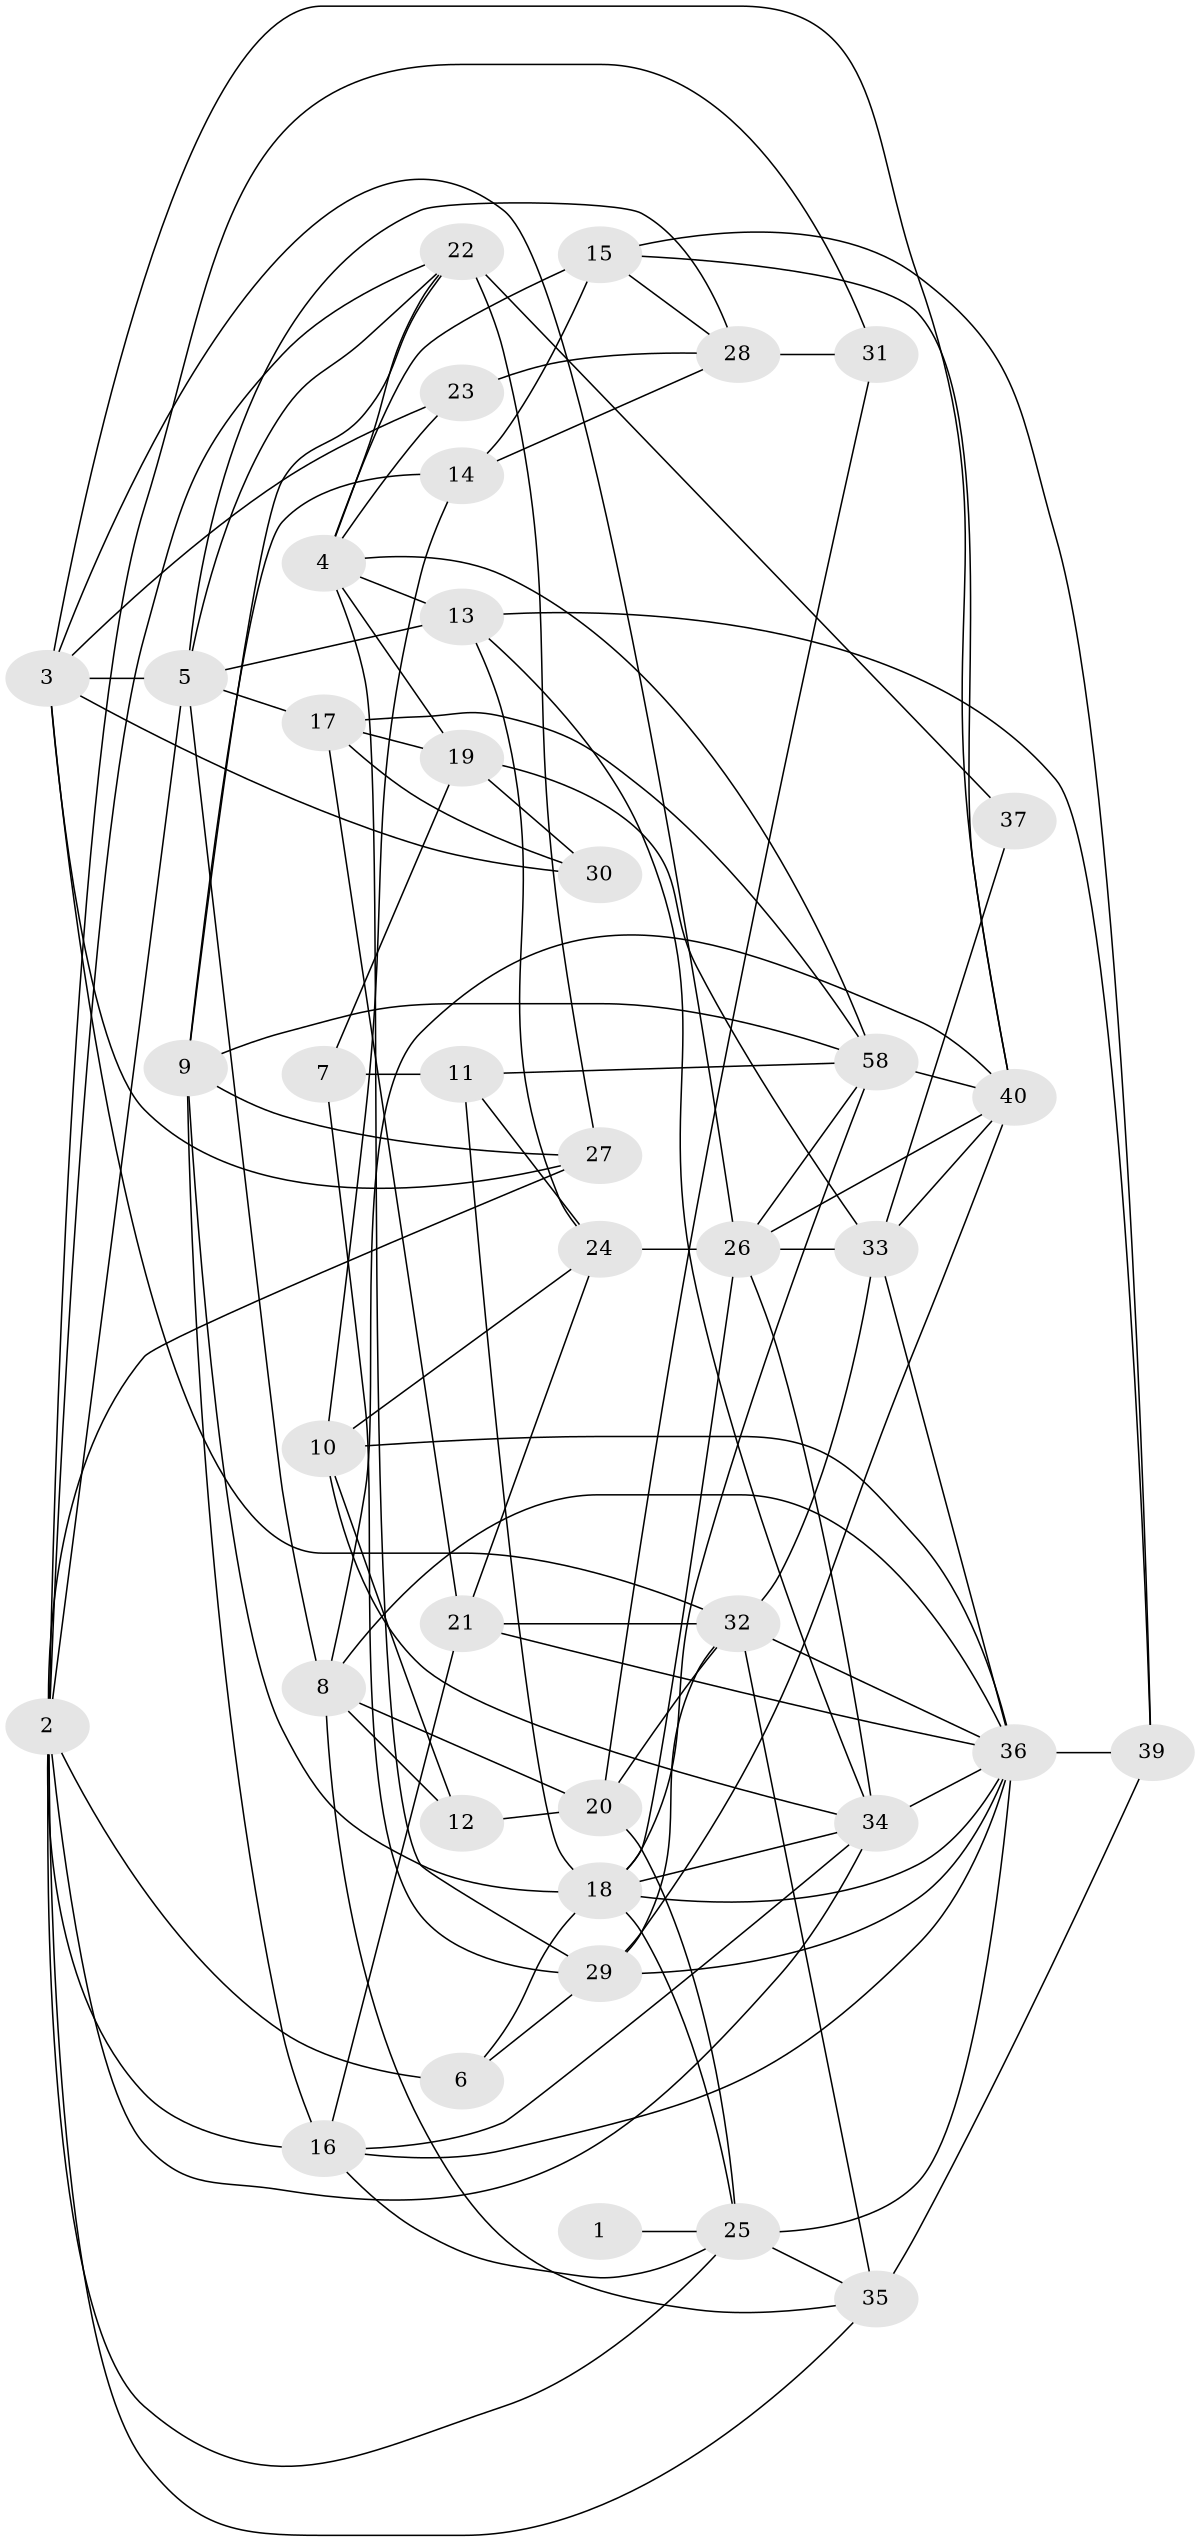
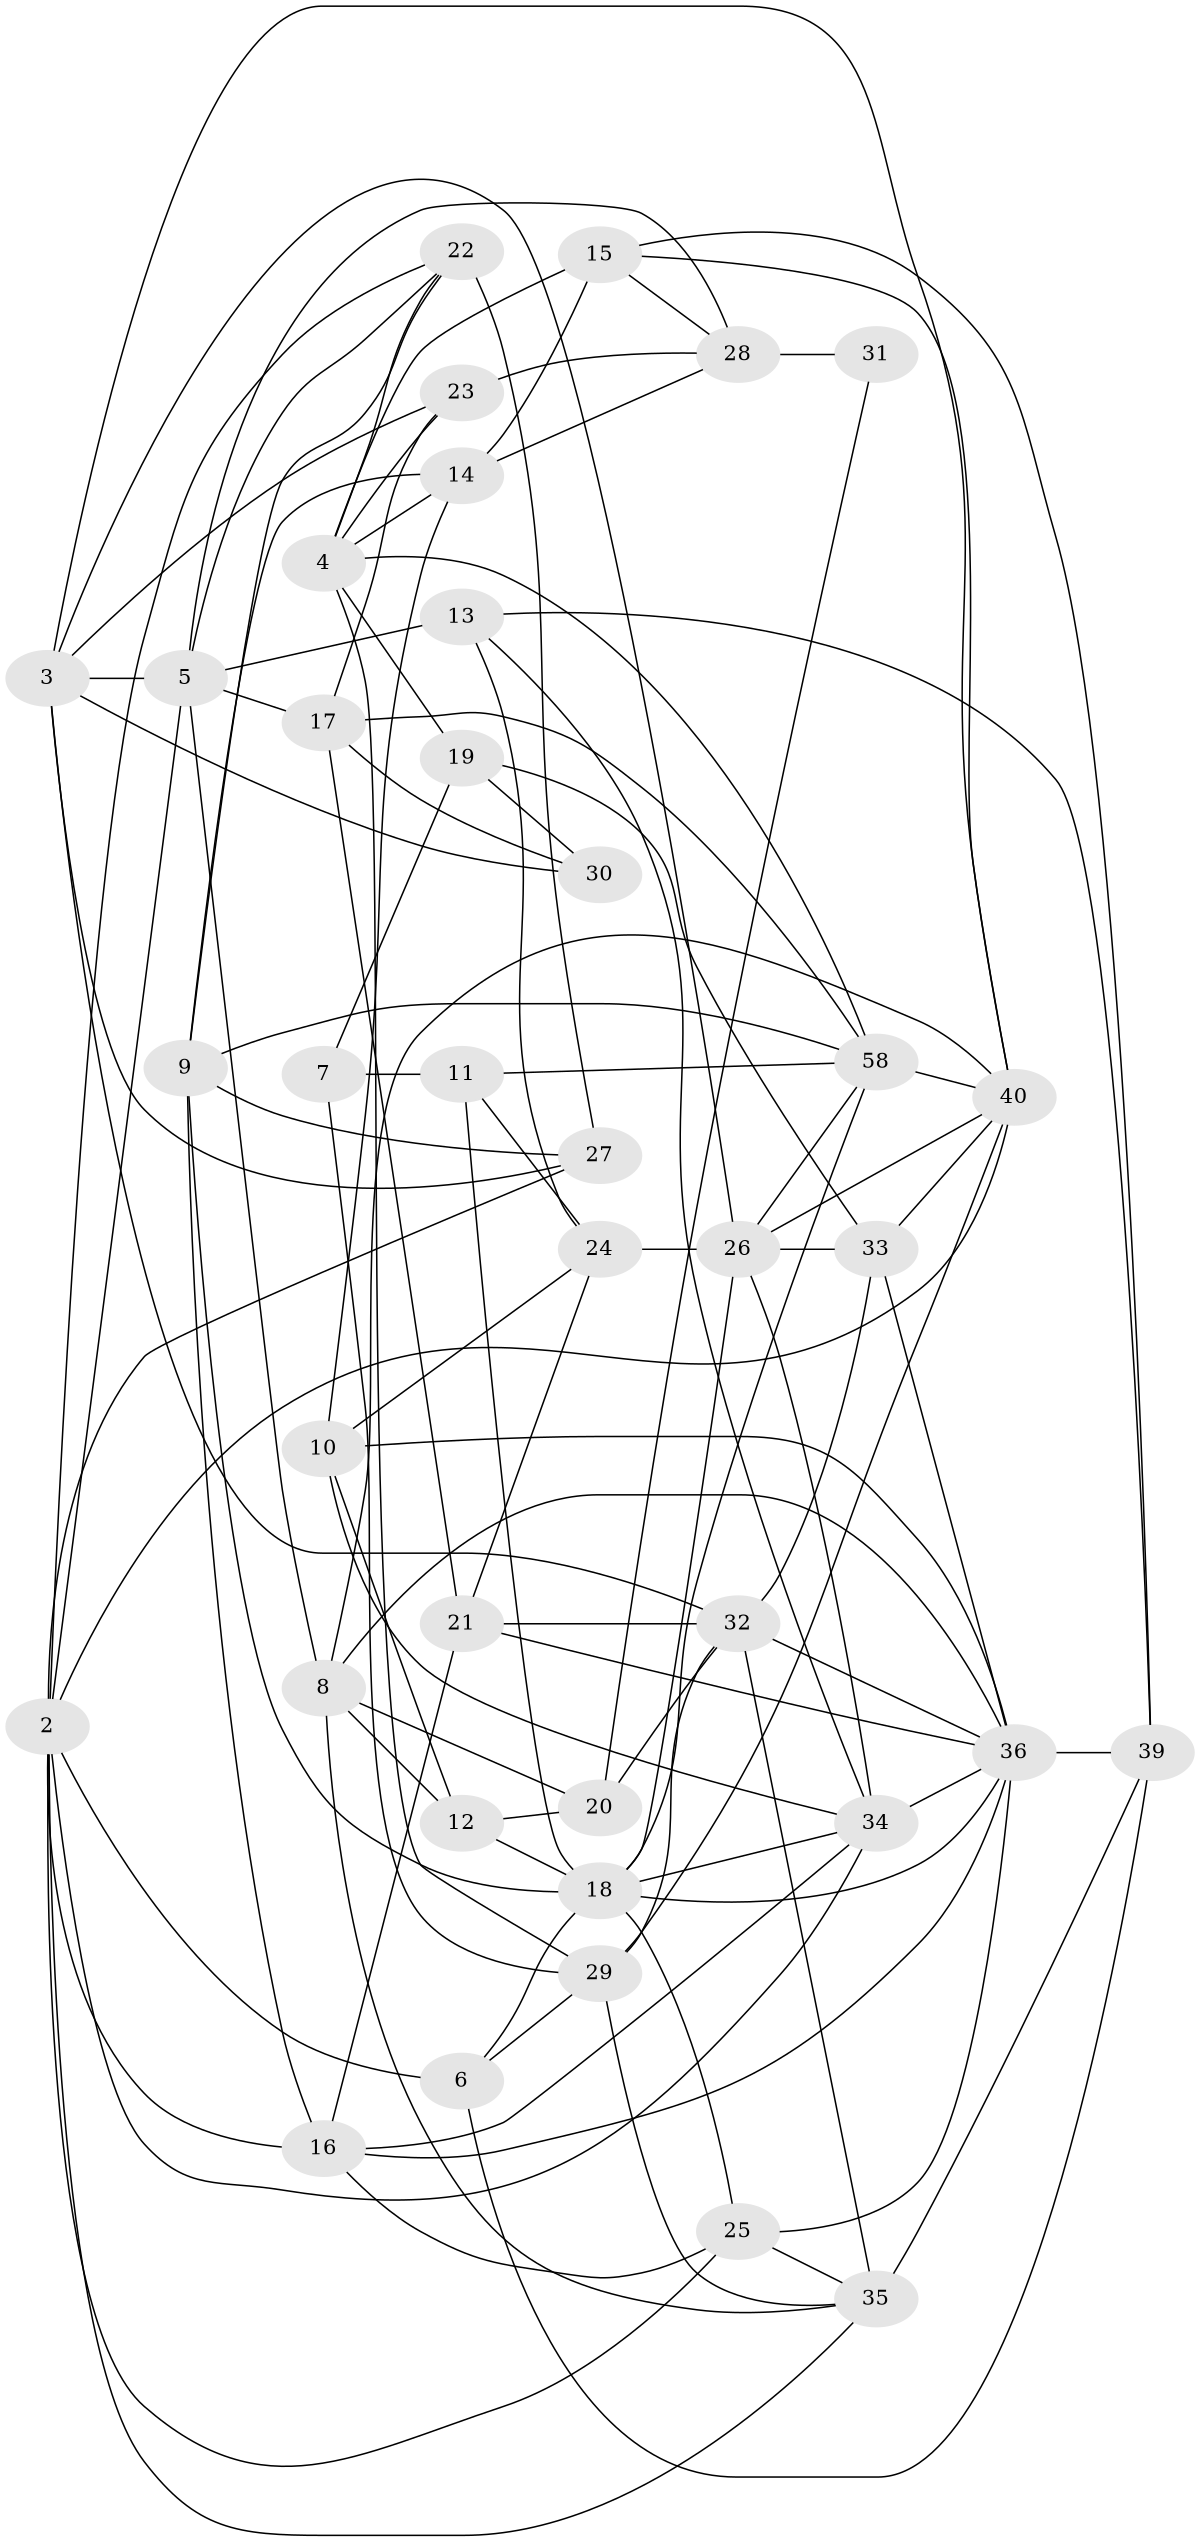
  graph {
    rankdir=LR
    node [color=gray90 style=filled]
    edge [weight=1.0]
-   1
    25
    35
    36
    2
    5
    6
    16
    22
    27
    34
    40
    13
    8
    17
    28
    29
    18
    39
    21
-   37
    3
    23
    26
    30
    32
    n27 [label=58]
    33
    4
    15
    19
    24
    12
    20
    31
    7
    11
    9
    14
    10
-   1 -- 25 [weight=2.0]
    25 -- 35
    25 -- 36
    35 -- 39
    36 -- 39
    2 -- 25
    2 -- 35
    2 -- 5
    2 -- 6
    2 -- 16
    2 -- 22
    2 -- 27
    2 -- 34
-   2 -- 31
+   2 -- 40
    5 -- 22
    5 -- 13
    5 -- 8
    5 -- 17
    5 -- 28
    6 -- 29
    6 -- 18
+   6 -- 39
    16 -- 25
    16 -- 36
    16 -- 34
    16 -- 21
    22 -- 27
-   22 -- 37
    34 -- 36
    13 -- 34
    13 -- 39
    13 -- 24
    8 -- 35
    8 -- 36
    8 -- 40
    8 -- 12
    8 -- 20
    17 -- 21
-   17 -- 19
+   17 -- 23
    17 -- 30
    17 -- n27
    28 -- 31
-   29 -- 36
+   29 -- 35
    29 -- 40
    29 -- 32
    18 -- 25
    18 -- 36
    18 -- 34
    18 -- 26
    18 -- n27
    21 -- 36
    21 -- 32
    21 -- 24
    3 -- 5
    3 -- 27
    3 -- 40
    3 -- 23
    3 -- 26
    3 -- 30
    3 -- 32
    23 -- 28
    26 -- 34
    26 -- 40
    26 -- n27
    26 -- 33
    32 -- 35
    32 -- 36
    32 -- 33
    n27 -- 40
    33 -- 36 [weight=2.0]
    33 -- 40
-   33 -- 37
    4 -- 22
-   4 -- 13 [weight=2.0]
+   4 -- 14 [weight=2.0]
    4 -- 29
    4 -- 23
    4 -- n27
    4 -- 15
    4 -- 19
    15 -- 40
    15 -- 28
    15 -- 39
    19 -- 30
    19 -- 33
    24 -- 26
+   12 -- 18
    12 -- 20
-   20 -- 25
    20 -- 32
    20 -- 31
    7 -- 29
    7 -- 19
    7 -- 11
    11 -- 18
    11 -- n27
    11 -- 24
    9 -- 16
    9 -- 22
    9 -- 27
    9 -- 18
    9 -- n27
    9 -- 14
    14 -- 28
    14 -- 15
    10 -- 36
    10 -- 34
    10 -- 24
    10 -- 12
    10 -- 14
  }
